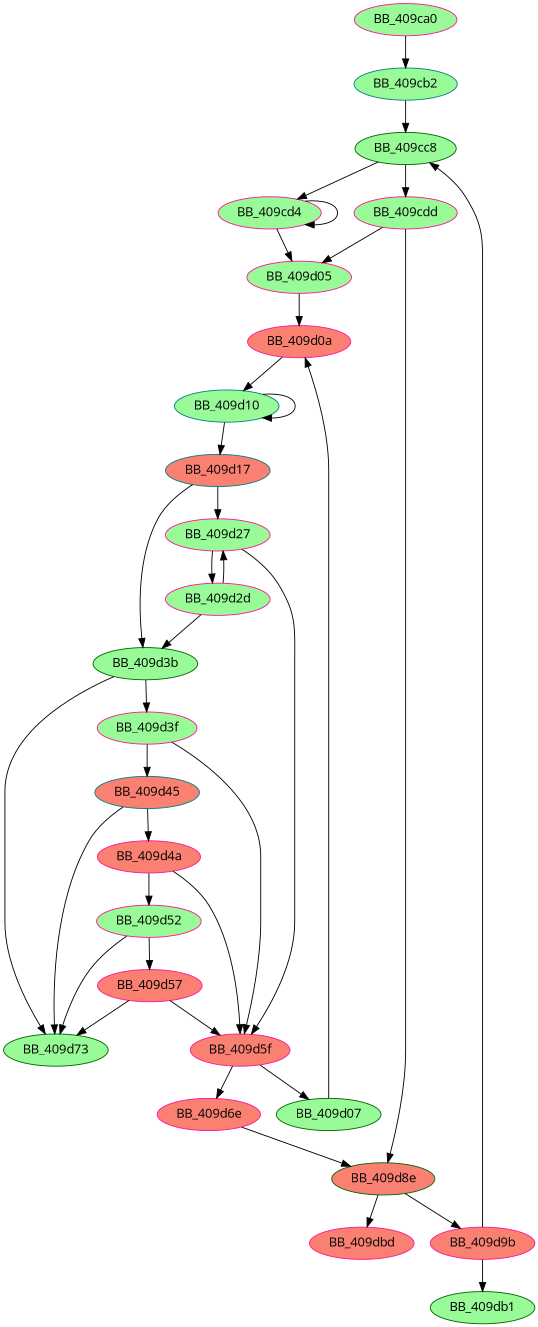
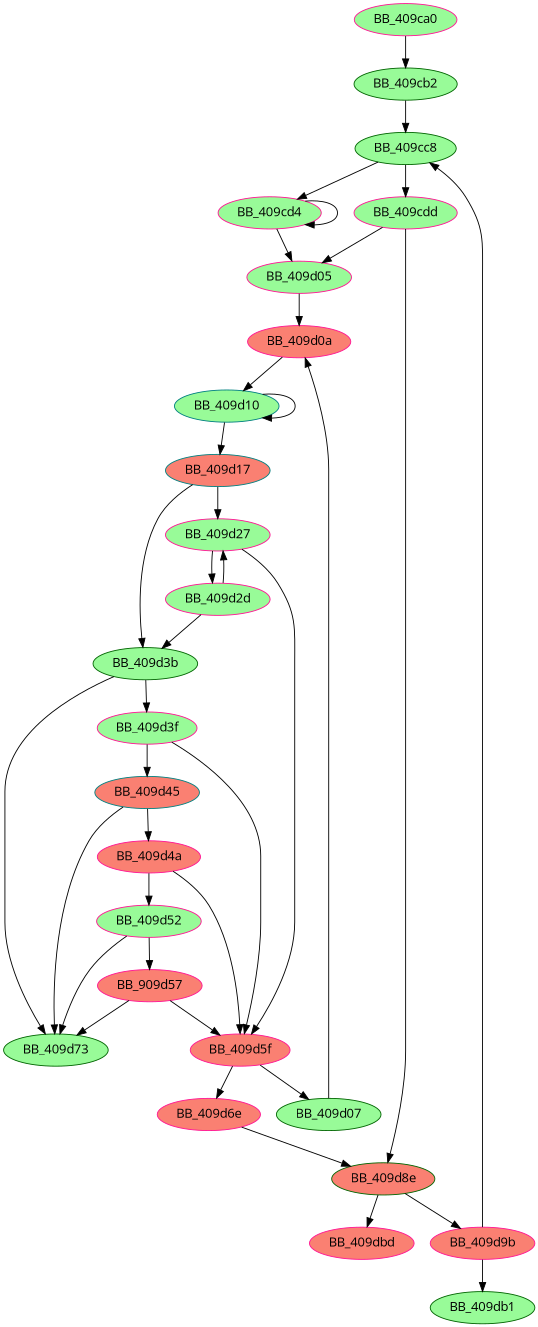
  digraph {
    fontname="Open Sans"
    node [color=deeppink fillcolor=palegreen fontname="Open Sans" style=filled]
    edge [fontname="Open Sans"]
-   BB_409cb2 [color=teal]
+   BB_409cb2 [color=darkgreen]
    BB_409ca0
    BB_409cc8 [color=darkgreen]
    BB_409cd4
    BB_409cdd
    BB_409d05
    BB_409d8e [color=darkgreen fillcolor=salmon]
    BB_409d0a [fillcolor=salmon]
    BB_409d9b [fillcolor=salmon]
    BB_409dbd [fillcolor=salmon]
    BB_409d10 [color=teal]
    BB_409db1 [color=darkgreen]
    BB_409d17 [color=teal fillcolor=salmon]
    BB_409d07 [color=darkgreen]
    BB_409d27
    BB_409d3b [color=darkgreen]
    BB_409d2d
    BB_409d5f [fillcolor=salmon]
    BB_409d3f
    BB_409d73 [color=darkgreen]
    BB_409d6e [fillcolor=salmon]
    BB_409d45 [color=teal fillcolor=salmon]
    BB_409d4a [fillcolor=salmon]
    BB_409d52
-   BB_409d57 [fillcolor=salmon]
+   BB_409d57 [fillcolor=salmon label=BB_909d57]
    BB_409cb2 -> BB_409cc8
    BB_409ca0 -> BB_409cb2
    BB_409cc8 -> BB_409cd4
    BB_409cc8 -> BB_409cdd
    BB_409cd4 -> BB_409cd4
    BB_409cd4 -> BB_409d05
    BB_409cdd -> BB_409d05
    BB_409cdd -> BB_409d8e
    BB_409d05 -> BB_409d0a
    BB_409d8e -> BB_409d9b
    BB_409d8e -> BB_409dbd
    BB_409d0a -> BB_409d10
    BB_409d9b -> BB_409cc8
    BB_409d9b -> BB_409db1
    BB_409d10 -> BB_409d10
    BB_409d10 -> BB_409d17
    BB_409d17 -> BB_409d27
    BB_409d17 -> BB_409d3b
    BB_409d07 -> BB_409d0a
    BB_409d27 -> BB_409d2d
    BB_409d27 -> BB_409d5f
    BB_409d3b -> BB_409d3f
    BB_409d3b -> BB_409d73
    BB_409d2d -> BB_409d27
    BB_409d2d -> BB_409d3b
    BB_409d5f -> BB_409d07
    BB_409d5f -> BB_409d6e
    BB_409d3f -> BB_409d5f
    BB_409d3f -> BB_409d45
    BB_409d6e -> BB_409d8e
    BB_409d45 -> BB_409d73
    BB_409d45 -> BB_409d4a
    BB_409d4a -> BB_409d5f
    BB_409d4a -> BB_409d52
    BB_409d52 -> BB_409d73
    BB_409d52 -> BB_409d57
    BB_409d57 -> BB_409d5f
    BB_409d57 -> BB_409d73
  }
